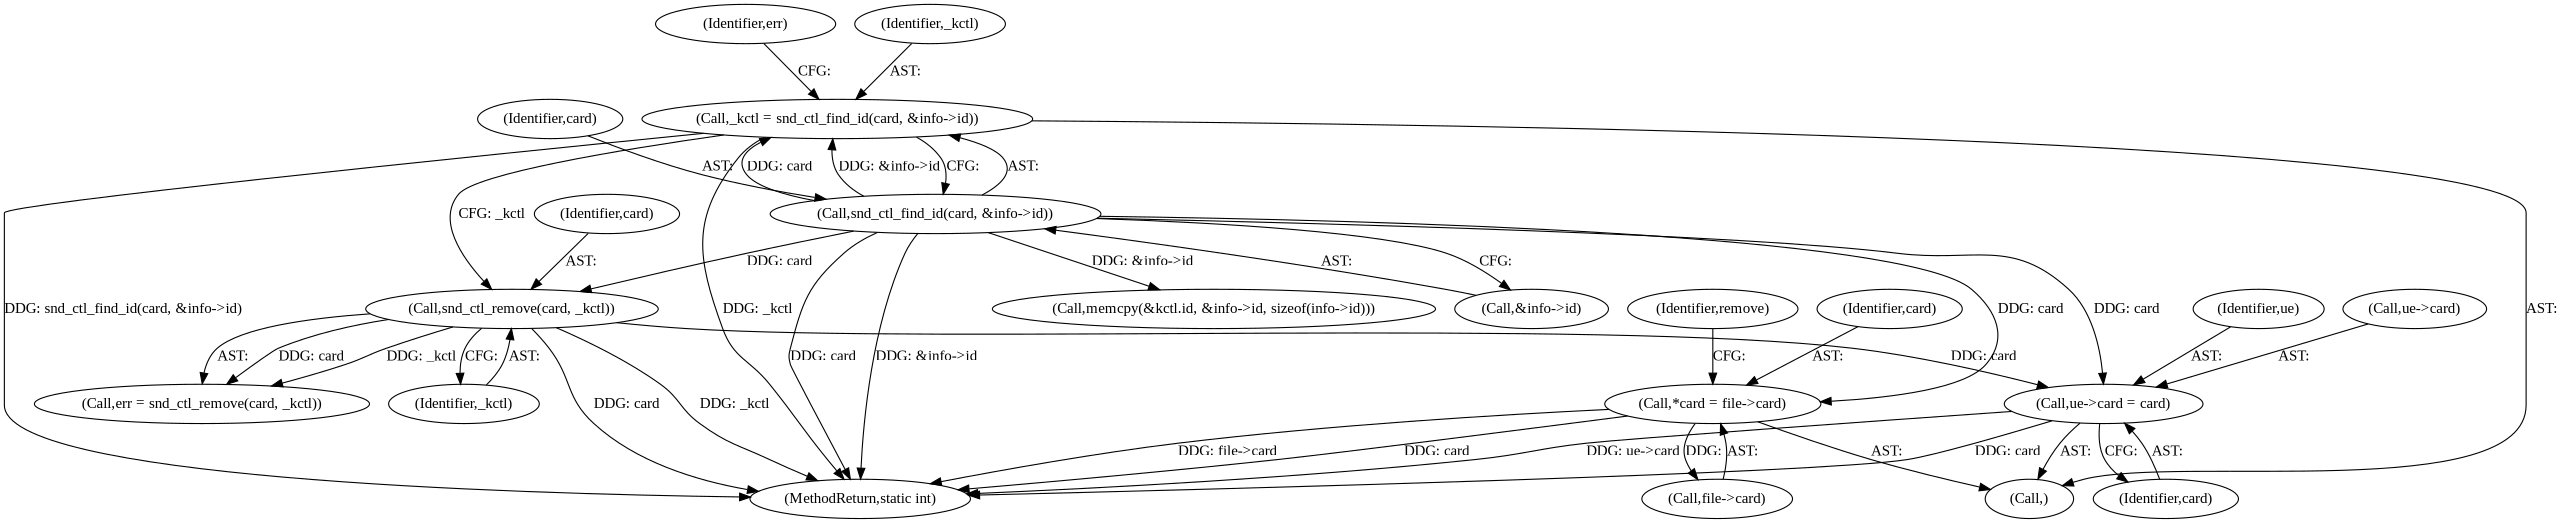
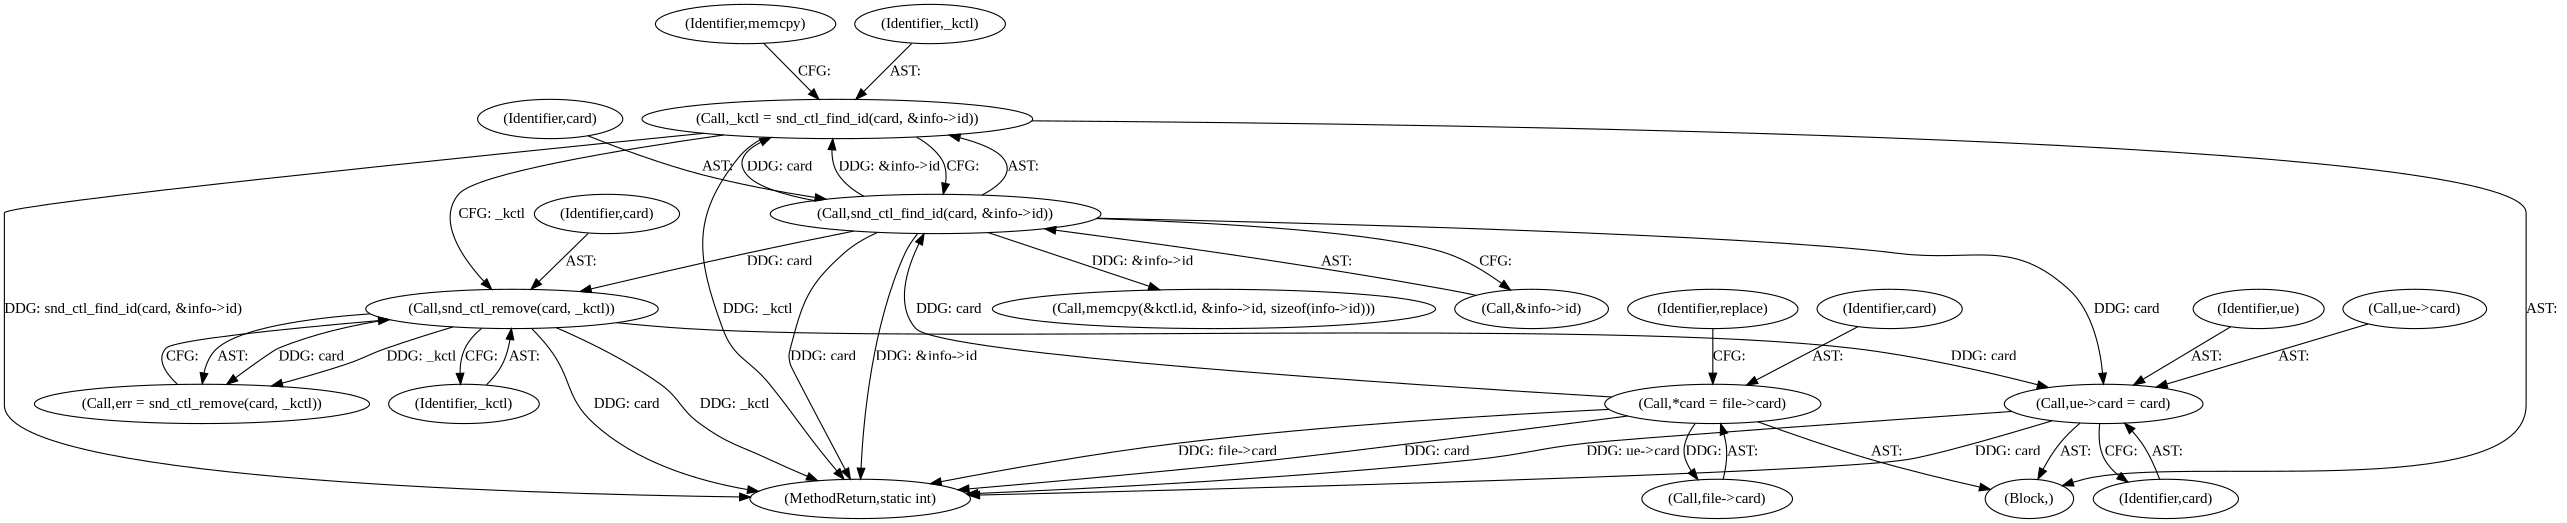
  digraph {
    fontname="Liberation Serif"
    node [fontname="Liberation Serif"]
    edge [fontname="Liberation Serif"]
    n1 [label="(Call,ue->card = card)"]
    n2 [label="(Identifier,card)"]
-   n3 [label="(Call,)"]
+   n3 [label="(Block,)"]
    n4 [label="(MethodReturn,static int)"]
    n5 [label="(Call,snd_ctl_find_id(card, &info->id))"]
    n6 [label="(Call,snd_ctl_remove(card, _kctl))"]
    n7 [label="(Call,_kctl = snd_ctl_find_id(card, &info->id))"]
    n8 [label="(Call,memcpy(&kctl.id, &info->id, sizeof(info->id)))"]
    n9 [label="(Call,&info->id)"]
    n10 [label="(Call,err = snd_ctl_remove(card, _kctl))"]
    n11 [label="(Identifier,_kctl)"]
    n12 [label="(Call,*card = file->card)"]
    n13 [label="(Call,file->card)"]
-   n14 [label="(Identifier,err)"]
+   n14 [label="(Identifier,memcpy)"]
    n15 [label="(Identifier,_kctl)"]
    n16 [label="(Identifier,ue)"]
-   n17 [label="(Identifier,remove)"]
+   n17 [label="(Identifier,replace)"]
    n18 [label="(Identifier,card)"]
    n19 [label="(Identifier,card)"]
    n20 [label="(Call,ue->card)"]
    n21 [label="(Identifier,card)"]
    n1 -> n2 [label="CFG: "]
    n1 -> n3 [label="AST: "]
    n1 -> n4 [label="DDG: ue->card"]
    n1 -> n4 [label="DDG: card"]
    n2 -> n1 [label="AST: "]
    n5 -> n1 [label="DDG: card"]
    n5 -> n4 [label="DDG: card"]
    n5 -> n4 [label="DDG: &info->id"]
    n5 -> n6 [label="DDG: card"]
    n5 -> n7 [label="AST: "]
    n5 -> n7 [label="DDG: card"]
    n5 -> n7 [label="DDG: &info->id"]
    n5 -> n8 [label="DDG: &info->id"]
    n5 -> n9 [label="CFG: "]
    n6 -> n1 [label="DDG: card"]
    n6 -> n4 [label="DDG: card"]
    n6 -> n4 [label="DDG: _kctl"]
    n6 -> n10 [label="AST: "]
    n6 -> n10 [label="DDG: card"]
    n6 -> n10 [label="DDG: _kctl"]
    n6 -> n11 [label="CFG: "]
    n7 -> n3 [label="AST: "]
    n7 -> n4 [label="DDG: _kctl"]
    n7 -> n4 [label="DDG: snd_ctl_find_id(card, &info->id)"]
    n7 -> n5 [label="CFG: "]
    n7 -> n6 [label="CFG: _kctl"]
    n9 -> n5 [label="AST: "]
+   n10 -> n6 [label="CFG: "]
    n11 -> n6 [label="AST: "]
    n12 -> n3 [label="AST: "]
    n12 -> n4 [label="DDG: file->card"]
    n12 -> n4 [label="DDG: card"]
-   n5 -> n12 [label="DDG: card"]
+   n12 -> n5 [label="DDG: card"]
    n12 -> n13 [label="DDG: "]
    n13 -> n12 [label="AST: "]
    n14 -> n7 [label="CFG: "]
    n15 -> n7 [label="AST: "]
    n16 -> n1 [label="AST: "]
    n17 -> n12 [label="CFG: "]
    n18 -> n6 [label="AST: "]
    n19 -> n12 [label="AST: "]
    n20 -> n1 [label="AST: "]
    n21 -> n5 [label="AST: "]
  }
